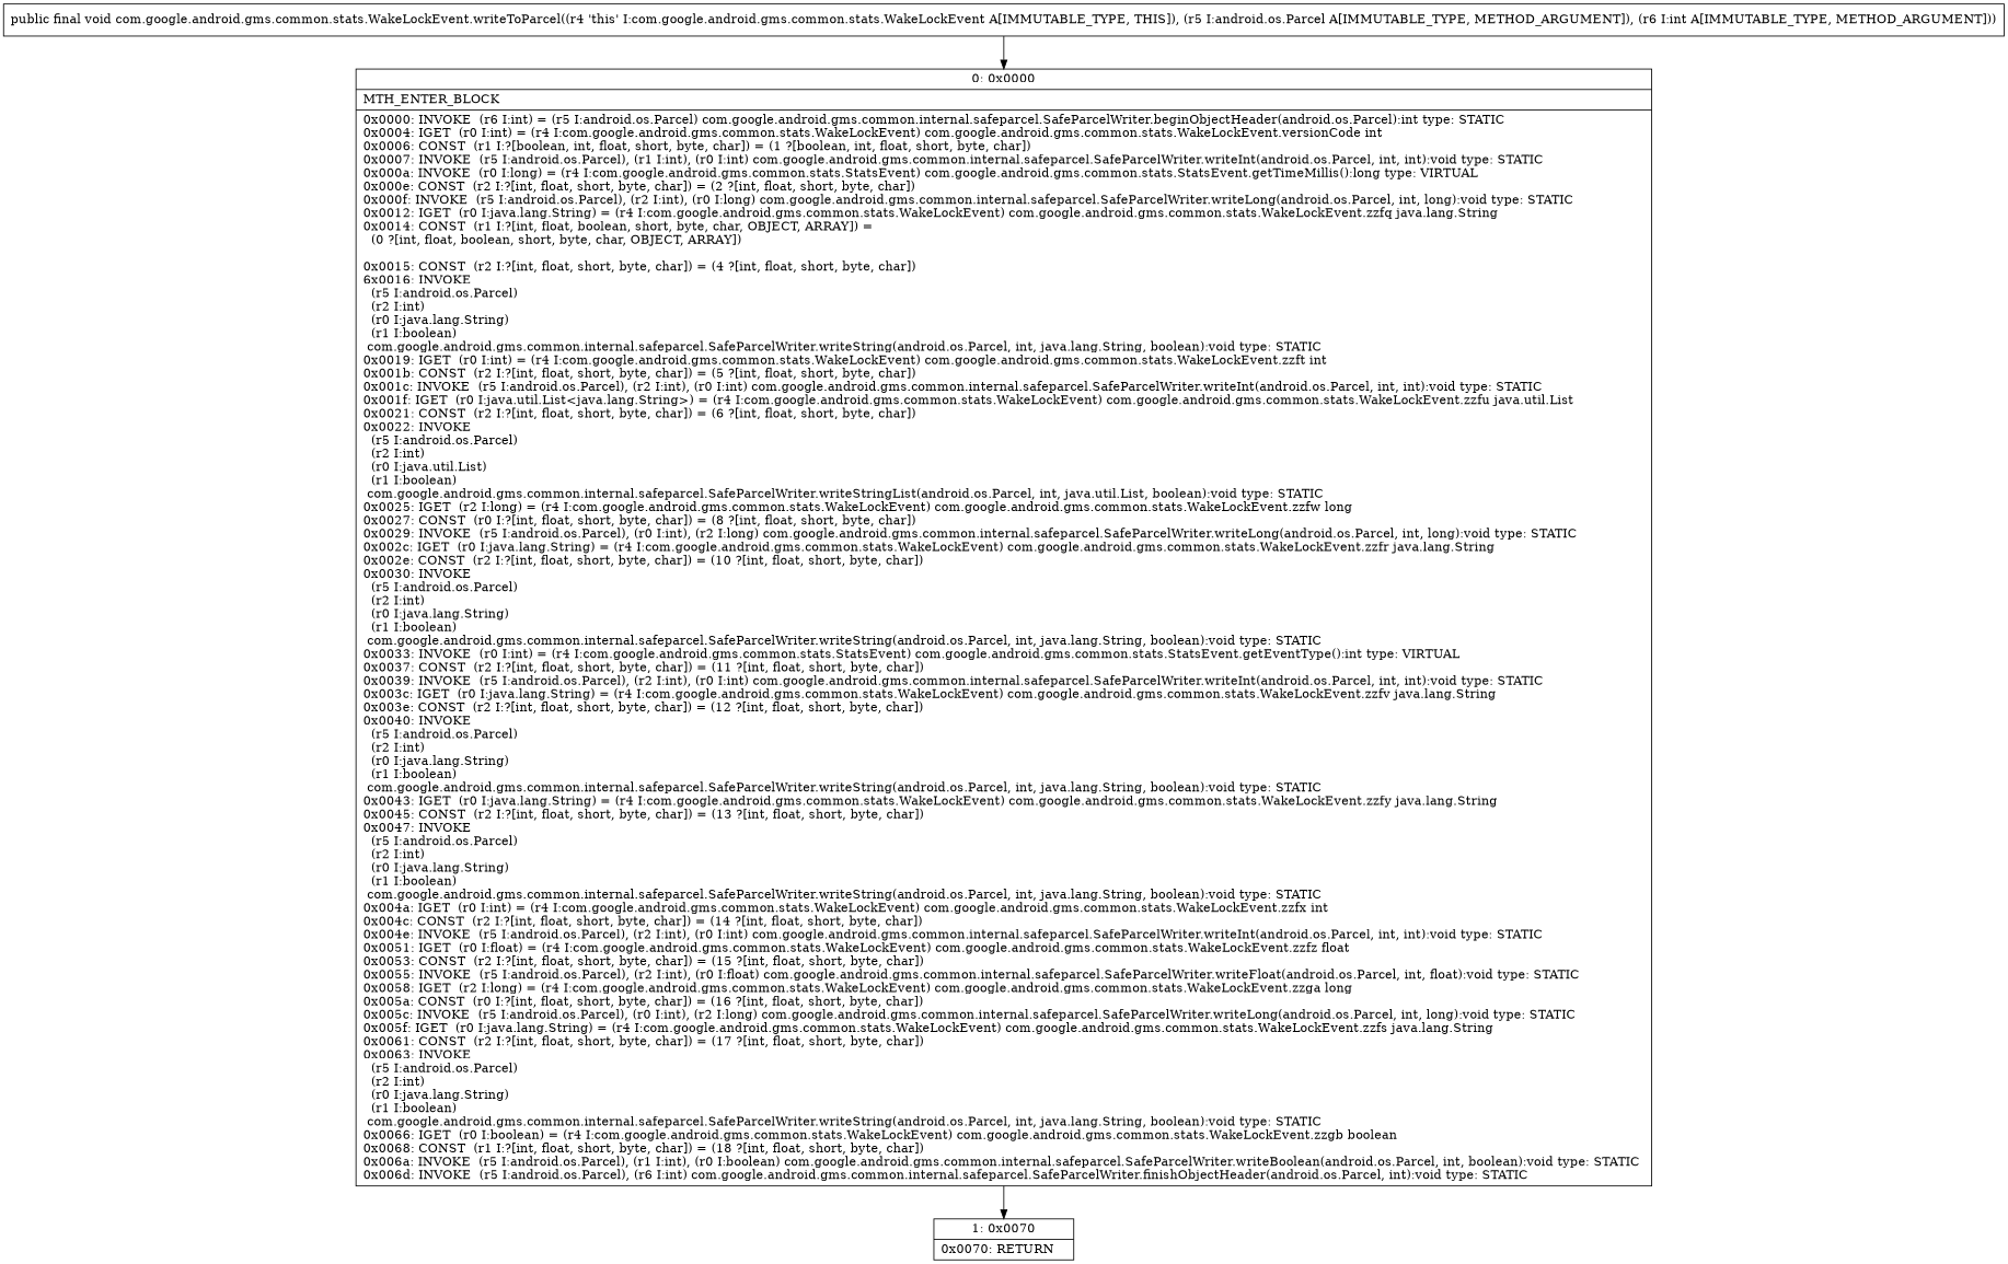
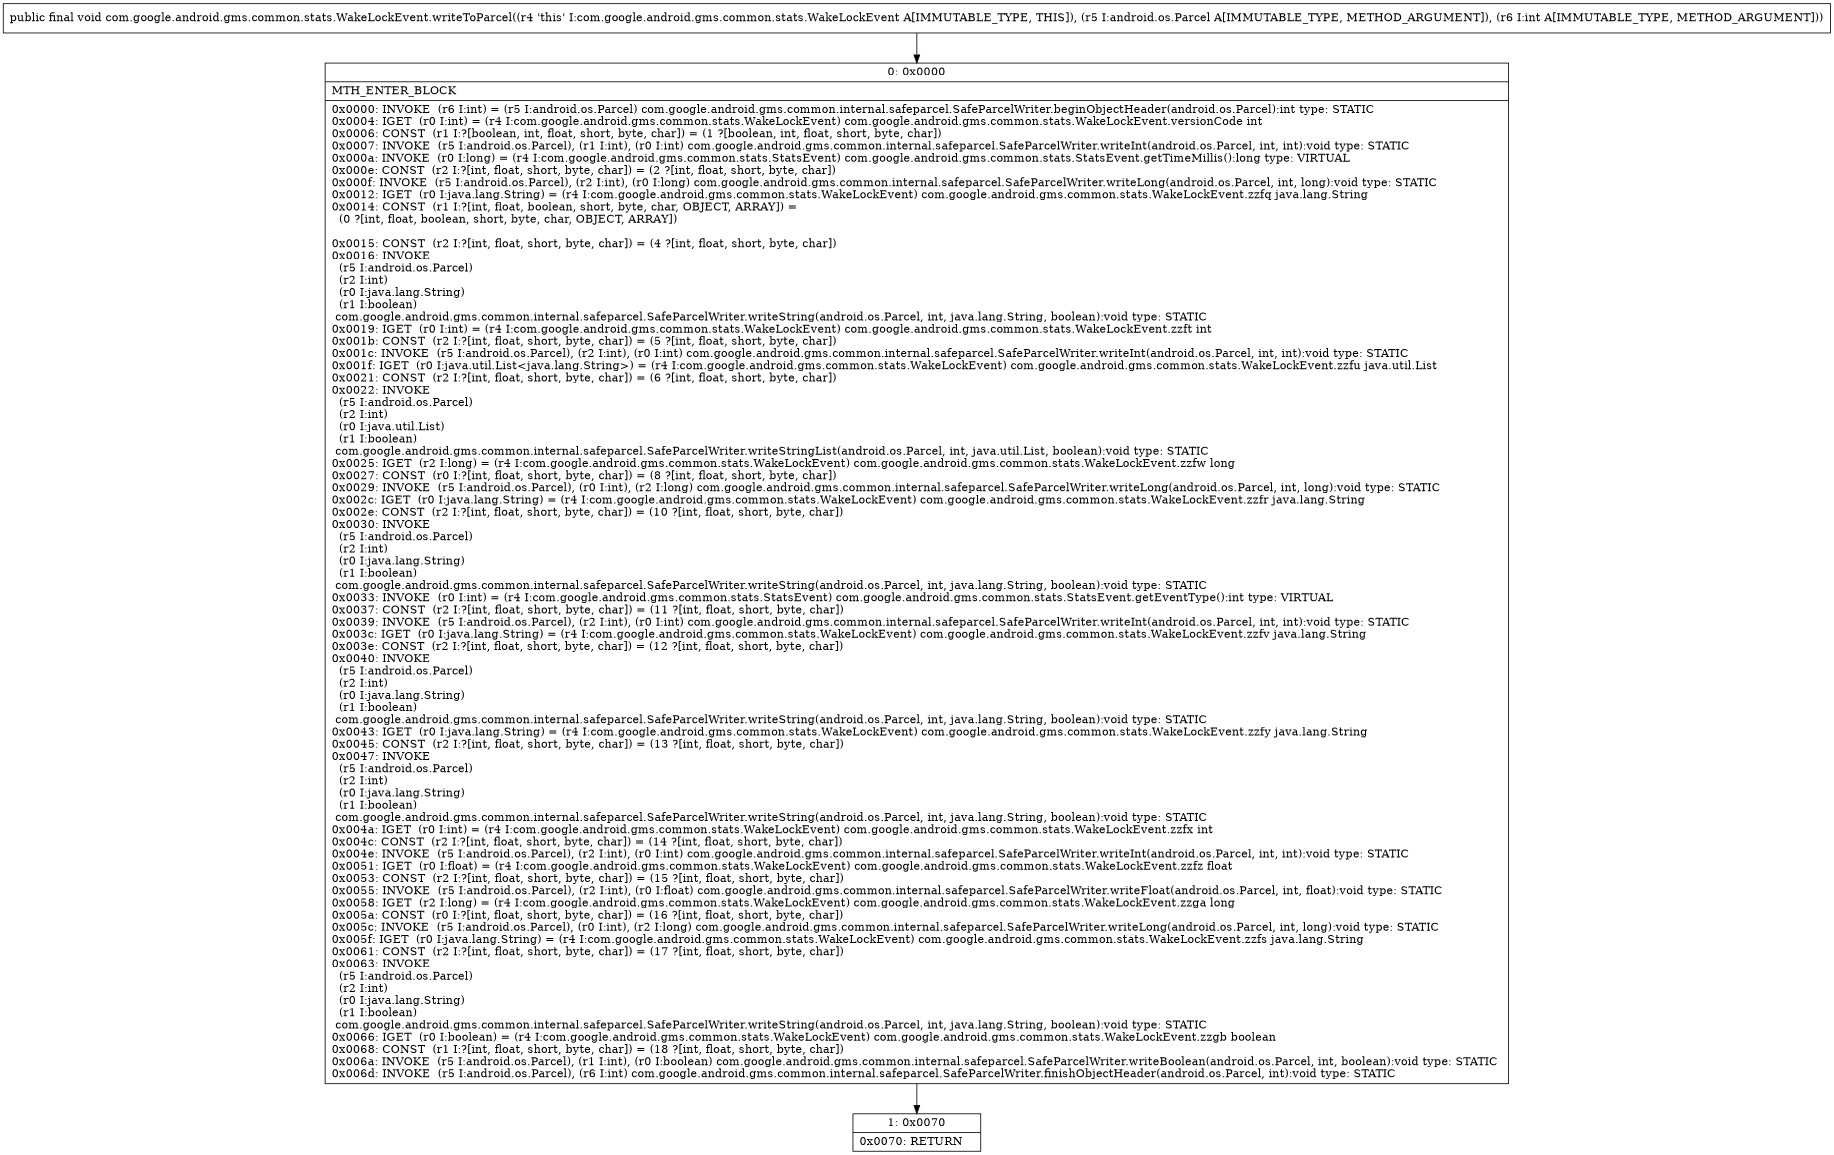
  digraph {
    node [shape=record]
-   n1 [label="{0\:\ 0x0000|MTH_ENTER_BLOCK\l|0x0000: INVOKE  (r6 I:int) = (r5 I:android.os.Parcel) com.google.android.gms.common.internal.safeparcel.SafeParcelWriter.beginObjectHeader(android.os.Parcel):int type: STATIC \l0x0004: IGET  (r0 I:int) = (r4 I:com.google.android.gms.common.stats.WakeLockEvent) com.google.android.gms.common.stats.WakeLockEvent.versionCode int \l0x0006: CONST  (r1 I:?[boolean, int, float, short, byte, char]) = (1 ?[boolean, int, float, short, byte, char]) \l0x0007: INVOKE  (r5 I:android.os.Parcel), (r1 I:int), (r0 I:int) com.google.android.gms.common.internal.safeparcel.SafeParcelWriter.writeInt(android.os.Parcel, int, int):void type: STATIC \l0x000a: INVOKE  (r0 I:long) = (r4 I:com.google.android.gms.common.stats.StatsEvent) com.google.android.gms.common.stats.StatsEvent.getTimeMillis():long type: VIRTUAL \l0x000e: CONST  (r2 I:?[int, float, short, byte, char]) = (2 ?[int, float, short, byte, char]) \l0x000f: INVOKE  (r5 I:android.os.Parcel), (r2 I:int), (r0 I:long) com.google.android.gms.common.internal.safeparcel.SafeParcelWriter.writeLong(android.os.Parcel, int, long):void type: STATIC \l0x0012: IGET  (r0 I:java.lang.String) = (r4 I:com.google.android.gms.common.stats.WakeLockEvent) com.google.android.gms.common.stats.WakeLockEvent.zzfq java.lang.String \l0x0014: CONST  (r1 I:?[int, float, boolean, short, byte, char, OBJECT, ARRAY]) = \l  (0 ?[int, float, boolean, short, byte, char, OBJECT, ARRAY])\l \l0x0015: CONST  (r2 I:?[int, float, short, byte, char]) = (4 ?[int, float, short, byte, char]) \l6x0016: INVOKE  \l  (r5 I:android.os.Parcel)\l  (r2 I:int)\l  (r0 I:java.lang.String)\l  (r1 I:boolean)\l com.google.android.gms.common.internal.safeparcel.SafeParcelWriter.writeString(android.os.Parcel, int, java.lang.String, boolean):void type: STATIC \l0x0019: IGET  (r0 I:int) = (r4 I:com.google.android.gms.common.stats.WakeLockEvent) com.google.android.gms.common.stats.WakeLockEvent.zzft int \l0x001b: CONST  (r2 I:?[int, float, short, byte, char]) = (5 ?[int, float, short, byte, char]) \l0x001c: INVOKE  (r5 I:android.os.Parcel), (r2 I:int), (r0 I:int) com.google.android.gms.common.internal.safeparcel.SafeParcelWriter.writeInt(android.os.Parcel, int, int):void type: STATIC \l0x001f: IGET  (r0 I:java.util.List\<java.lang.String\>) = (r4 I:com.google.android.gms.common.stats.WakeLockEvent) com.google.android.gms.common.stats.WakeLockEvent.zzfu java.util.List \l0x0021: CONST  (r2 I:?[int, float, short, byte, char]) = (6 ?[int, float, short, byte, char]) \l0x0022: INVOKE  \l  (r5 I:android.os.Parcel)\l  (r2 I:int)\l  (r0 I:java.util.List)\l  (r1 I:boolean)\l com.google.android.gms.common.internal.safeparcel.SafeParcelWriter.writeStringList(android.os.Parcel, int, java.util.List, boolean):void type: STATIC \l0x0025: IGET  (r2 I:long) = (r4 I:com.google.android.gms.common.stats.WakeLockEvent) com.google.android.gms.common.stats.WakeLockEvent.zzfw long \l0x0027: CONST  (r0 I:?[int, float, short, byte, char]) = (8 ?[int, float, short, byte, char]) \l0x0029: INVOKE  (r5 I:android.os.Parcel), (r0 I:int), (r2 I:long) com.google.android.gms.common.internal.safeparcel.SafeParcelWriter.writeLong(android.os.Parcel, int, long):void type: STATIC \l0x002c: IGET  (r0 I:java.lang.String) = (r4 I:com.google.android.gms.common.stats.WakeLockEvent) com.google.android.gms.common.stats.WakeLockEvent.zzfr java.lang.String \l0x002e: CONST  (r2 I:?[int, float, short, byte, char]) = (10 ?[int, float, short, byte, char]) \l0x0030: INVOKE  \l  (r5 I:android.os.Parcel)\l  (r2 I:int)\l  (r0 I:java.lang.String)\l  (r1 I:boolean)\l com.google.android.gms.common.internal.safeparcel.SafeParcelWriter.writeString(android.os.Parcel, int, java.lang.String, boolean):void type: STATIC \l0x0033: INVOKE  (r0 I:int) = (r4 I:com.google.android.gms.common.stats.StatsEvent) com.google.android.gms.common.stats.StatsEvent.getEventType():int type: VIRTUAL \l0x0037: CONST  (r2 I:?[int, float, short, byte, char]) = (11 ?[int, float, short, byte, char]) \l0x0039: INVOKE  (r5 I:android.os.Parcel), (r2 I:int), (r0 I:int) com.google.android.gms.common.internal.safeparcel.SafeParcelWriter.writeInt(android.os.Parcel, int, int):void type: STATIC \l0x003c: IGET  (r0 I:java.lang.String) = (r4 I:com.google.android.gms.common.stats.WakeLockEvent) com.google.android.gms.common.stats.WakeLockEvent.zzfv java.lang.String \l0x003e: CONST  (r2 I:?[int, float, short, byte, char]) = (12 ?[int, float, short, byte, char]) \l0x0040: INVOKE  \l  (r5 I:android.os.Parcel)\l  (r2 I:int)\l  (r0 I:java.lang.String)\l  (r1 I:boolean)\l com.google.android.gms.common.internal.safeparcel.SafeParcelWriter.writeString(android.os.Parcel, int, java.lang.String, boolean):void type: STATIC \l0x0043: IGET  (r0 I:java.lang.String) = (r4 I:com.google.android.gms.common.stats.WakeLockEvent) com.google.android.gms.common.stats.WakeLockEvent.zzfy java.lang.String \l0x0045: CONST  (r2 I:?[int, float, short, byte, char]) = (13 ?[int, float, short, byte, char]) \l0x0047: INVOKE  \l  (r5 I:android.os.Parcel)\l  (r2 I:int)\l  (r0 I:java.lang.String)\l  (r1 I:boolean)\l com.google.android.gms.common.internal.safeparcel.SafeParcelWriter.writeString(android.os.Parcel, int, java.lang.String, boolean):void type: STATIC \l0x004a: IGET  (r0 I:int) = (r4 I:com.google.android.gms.common.stats.WakeLockEvent) com.google.android.gms.common.stats.WakeLockEvent.zzfx int \l0x004c: CONST  (r2 I:?[int, float, short, byte, char]) = (14 ?[int, float, short, byte, char]) \l0x004e: INVOKE  (r5 I:android.os.Parcel), (r2 I:int), (r0 I:int) com.google.android.gms.common.internal.safeparcel.SafeParcelWriter.writeInt(android.os.Parcel, int, int):void type: STATIC \l0x0051: IGET  (r0 I:float) = (r4 I:com.google.android.gms.common.stats.WakeLockEvent) com.google.android.gms.common.stats.WakeLockEvent.zzfz float \l0x0053: CONST  (r2 I:?[int, float, short, byte, char]) = (15 ?[int, float, short, byte, char]) \l0x0055: INVOKE  (r5 I:android.os.Parcel), (r2 I:int), (r0 I:float) com.google.android.gms.common.internal.safeparcel.SafeParcelWriter.writeFloat(android.os.Parcel, int, float):void type: STATIC \l0x0058: IGET  (r2 I:long) = (r4 I:com.google.android.gms.common.stats.WakeLockEvent) com.google.android.gms.common.stats.WakeLockEvent.zzga long \l0x005a: CONST  (r0 I:?[int, float, short, byte, char]) = (16 ?[int, float, short, byte, char]) \l0x005c: INVOKE  (r5 I:android.os.Parcel), (r0 I:int), (r2 I:long) com.google.android.gms.common.internal.safeparcel.SafeParcelWriter.writeLong(android.os.Parcel, int, long):void type: STATIC \l0x005f: IGET  (r0 I:java.lang.String) = (r4 I:com.google.android.gms.common.stats.WakeLockEvent) com.google.android.gms.common.stats.WakeLockEvent.zzfs java.lang.String \l0x0061: CONST  (r2 I:?[int, float, short, byte, char]) = (17 ?[int, float, short, byte, char]) \l0x0063: INVOKE  \l  (r5 I:android.os.Parcel)\l  (r2 I:int)\l  (r0 I:java.lang.String)\l  (r1 I:boolean)\l com.google.android.gms.common.internal.safeparcel.SafeParcelWriter.writeString(android.os.Parcel, int, java.lang.String, boolean):void type: STATIC \l0x0066: IGET  (r0 I:boolean) = (r4 I:com.google.android.gms.common.stats.WakeLockEvent) com.google.android.gms.common.stats.WakeLockEvent.zzgb boolean \l0x0068: CONST  (r1 I:?[int, float, short, byte, char]) = (18 ?[int, float, short, byte, char]) \l0x006a: INVOKE  (r5 I:android.os.Parcel), (r1 I:int), (r0 I:boolean) com.google.android.gms.common.internal.safeparcel.SafeParcelWriter.writeBoolean(android.os.Parcel, int, boolean):void type: STATIC \l0x006d: INVOKE  (r5 I:android.os.Parcel), (r6 I:int) com.google.android.gms.common.internal.safeparcel.SafeParcelWriter.finishObjectHeader(android.os.Parcel, int):void type: STATIC \l}"]
+   n1 [label="{0\:\ 0x0000|MTH_ENTER_BLOCK\l|0x0000: INVOKE  (r6 I:int) = (r5 I:android.os.Parcel) com.google.android.gms.common.internal.safeparcel.SafeParcelWriter.beginObjectHeader(android.os.Parcel):int type: STATIC \l0x0004: IGET  (r0 I:int) = (r4 I:com.google.android.gms.common.stats.WakeLockEvent) com.google.android.gms.common.stats.WakeLockEvent.versionCode int \l0x0006: CONST  (r1 I:?[boolean, int, float, short, byte, char]) = (1 ?[boolean, int, float, short, byte, char]) \l0x0007: INVOKE  (r5 I:android.os.Parcel), (r1 I:int), (r0 I:int) com.google.android.gms.common.internal.safeparcel.SafeParcelWriter.writeInt(android.os.Parcel, int, int):void type: STATIC \l0x000a: INVOKE  (r0 I:long) = (r4 I:com.google.android.gms.common.stats.StatsEvent) com.google.android.gms.common.stats.StatsEvent.getTimeMillis():long type: VIRTUAL \l0x000e: CONST  (r2 I:?[int, float, short, byte, char]) = (2 ?[int, float, short, byte, char]) \l0x000f: INVOKE  (r5 I:android.os.Parcel), (r2 I:int), (r0 I:long) com.google.android.gms.common.internal.safeparcel.SafeParcelWriter.writeLong(android.os.Parcel, int, long):void type: STATIC \l0x0012: IGET  (r0 I:java.lang.String) = (r4 I:com.google.android.gms.common.stats.WakeLockEvent) com.google.android.gms.common.stats.WakeLockEvent.zzfq java.lang.String \l0x0014: CONST  (r1 I:?[int, float, boolean, short, byte, char, OBJECT, ARRAY]) = \l  (0 ?[int, float, boolean, short, byte, char, OBJECT, ARRAY])\l \l0x0015: CONST  (r2 I:?[int, float, short, byte, char]) = (4 ?[int, float, short, byte, char]) \l0x0016: INVOKE  \l  (r5 I:android.os.Parcel)\l  (r2 I:int)\l  (r0 I:java.lang.String)\l  (r1 I:boolean)\l com.google.android.gms.common.internal.safeparcel.SafeParcelWriter.writeString(android.os.Parcel, int, java.lang.String, boolean):void type: STATIC \l0x0019: IGET  (r0 I:int) = (r4 I:com.google.android.gms.common.stats.WakeLockEvent) com.google.android.gms.common.stats.WakeLockEvent.zzft int \l0x001b: CONST  (r2 I:?[int, float, short, byte, char]) = (5 ?[int, float, short, byte, char]) \l0x001c: INVOKE  (r5 I:android.os.Parcel), (r2 I:int), (r0 I:int) com.google.android.gms.common.internal.safeparcel.SafeParcelWriter.writeInt(android.os.Parcel, int, int):void type: STATIC \l0x001f: IGET  (r0 I:java.util.List\<java.lang.String\>) = (r4 I:com.google.android.gms.common.stats.WakeLockEvent) com.google.android.gms.common.stats.WakeLockEvent.zzfu java.util.List \l0x0021: CONST  (r2 I:?[int, float, short, byte, char]) = (6 ?[int, float, short, byte, char]) \l0x0022: INVOKE  \l  (r5 I:android.os.Parcel)\l  (r2 I:int)\l  (r0 I:java.util.List)\l  (r1 I:boolean)\l com.google.android.gms.common.internal.safeparcel.SafeParcelWriter.writeStringList(android.os.Parcel, int, java.util.List, boolean):void type: STATIC \l0x0025: IGET  (r2 I:long) = (r4 I:com.google.android.gms.common.stats.WakeLockEvent) com.google.android.gms.common.stats.WakeLockEvent.zzfw long \l0x0027: CONST  (r0 I:?[int, float, short, byte, char]) = (8 ?[int, float, short, byte, char]) \l0x0029: INVOKE  (r5 I:android.os.Parcel), (r0 I:int), (r2 I:long) com.google.android.gms.common.internal.safeparcel.SafeParcelWriter.writeLong(android.os.Parcel, int, long):void type: STATIC \l0x002c: IGET  (r0 I:java.lang.String) = (r4 I:com.google.android.gms.common.stats.WakeLockEvent) com.google.android.gms.common.stats.WakeLockEvent.zzfr java.lang.String \l0x002e: CONST  (r2 I:?[int, float, short, byte, char]) = (10 ?[int, float, short, byte, char]) \l0x0030: INVOKE  \l  (r5 I:android.os.Parcel)\l  (r2 I:int)\l  (r0 I:java.lang.String)\l  (r1 I:boolean)\l com.google.android.gms.common.internal.safeparcel.SafeParcelWriter.writeString(android.os.Parcel, int, java.lang.String, boolean):void type: STATIC \l0x0033: INVOKE  (r0 I:int) = (r4 I:com.google.android.gms.common.stats.StatsEvent) com.google.android.gms.common.stats.StatsEvent.getEventType():int type: VIRTUAL \l0x0037: CONST  (r2 I:?[int, float, short, byte, char]) = (11 ?[int, float, short, byte, char]) \l0x0039: INVOKE  (r5 I:android.os.Parcel), (r2 I:int), (r0 I:int) com.google.android.gms.common.internal.safeparcel.SafeParcelWriter.writeInt(android.os.Parcel, int, int):void type: STATIC \l0x003c: IGET  (r0 I:java.lang.String) = (r4 I:com.google.android.gms.common.stats.WakeLockEvent) com.google.android.gms.common.stats.WakeLockEvent.zzfv java.lang.String \l0x003e: CONST  (r2 I:?[int, float, short, byte, char]) = (12 ?[int, float, short, byte, char]) \l0x0040: INVOKE  \l  (r5 I:android.os.Parcel)\l  (r2 I:int)\l  (r0 I:java.lang.String)\l  (r1 I:boolean)\l com.google.android.gms.common.internal.safeparcel.SafeParcelWriter.writeString(android.os.Parcel, int, java.lang.String, boolean):void type: STATIC \l0x0043: IGET  (r0 I:java.lang.String) = (r4 I:com.google.android.gms.common.stats.WakeLockEvent) com.google.android.gms.common.stats.WakeLockEvent.zzfy java.lang.String \l0x0045: CONST  (r2 I:?[int, float, short, byte, char]) = (13 ?[int, float, short, byte, char]) \l0x0047: INVOKE  \l  (r5 I:android.os.Parcel)\l  (r2 I:int)\l  (r0 I:java.lang.String)\l  (r1 I:boolean)\l com.google.android.gms.common.internal.safeparcel.SafeParcelWriter.writeString(android.os.Parcel, int, java.lang.String, boolean):void type: STATIC \l0x004a: IGET  (r0 I:int) = (r4 I:com.google.android.gms.common.stats.WakeLockEvent) com.google.android.gms.common.stats.WakeLockEvent.zzfx int \l0x004c: CONST  (r2 I:?[int, float, short, byte, char]) = (14 ?[int, float, short, byte, char]) \l0x004e: INVOKE  (r5 I:android.os.Parcel), (r2 I:int), (r0 I:int) com.google.android.gms.common.internal.safeparcel.SafeParcelWriter.writeInt(android.os.Parcel, int, int):void type: STATIC \l0x0051: IGET  (r0 I:float) = (r4 I:com.google.android.gms.common.stats.WakeLockEvent) com.google.android.gms.common.stats.WakeLockEvent.zzfz float \l0x0053: CONST  (r2 I:?[int, float, short, byte, char]) = (15 ?[int, float, short, byte, char]) \l0x0055: INVOKE  (r5 I:android.os.Parcel), (r2 I:int), (r0 I:float) com.google.android.gms.common.internal.safeparcel.SafeParcelWriter.writeFloat(android.os.Parcel, int, float):void type: STATIC \l0x0058: IGET  (r2 I:long) = (r4 I:com.google.android.gms.common.stats.WakeLockEvent) com.google.android.gms.common.stats.WakeLockEvent.zzga long \l0x005a: CONST  (r0 I:?[int, float, short, byte, char]) = (16 ?[int, float, short, byte, char]) \l0x005c: INVOKE  (r5 I:android.os.Parcel), (r0 I:int), (r2 I:long) com.google.android.gms.common.internal.safeparcel.SafeParcelWriter.writeLong(android.os.Parcel, int, long):void type: STATIC \l0x005f: IGET  (r0 I:java.lang.String) = (r4 I:com.google.android.gms.common.stats.WakeLockEvent) com.google.android.gms.common.stats.WakeLockEvent.zzfs java.lang.String \l0x0061: CONST  (r2 I:?[int, float, short, byte, char]) = (17 ?[int, float, short, byte, char]) \l0x0063: INVOKE  \l  (r5 I:android.os.Parcel)\l  (r2 I:int)\l  (r0 I:java.lang.String)\l  (r1 I:boolean)\l com.google.android.gms.common.internal.safeparcel.SafeParcelWriter.writeString(android.os.Parcel, int, java.lang.String, boolean):void type: STATIC \l0x0066: IGET  (r0 I:boolean) = (r4 I:com.google.android.gms.common.stats.WakeLockEvent) com.google.android.gms.common.stats.WakeLockEvent.zzgb boolean \l0x0068: CONST  (r1 I:?[int, float, short, byte, char]) = (18 ?[int, float, short, byte, char]) \l0x006a: INVOKE  (r5 I:android.os.Parcel), (r1 I:int), (r0 I:boolean) com.google.android.gms.common.internal.safeparcel.SafeParcelWriter.writeBoolean(android.os.Parcel, int, boolean):void type: STATIC \l0x006d: INVOKE  (r5 I:android.os.Parcel), (r6 I:int) com.google.android.gms.common.internal.safeparcel.SafeParcelWriter.finishObjectHeader(android.os.Parcel, int):void type: STATIC \l}"]
    n2 [label="{1\:\ 0x0070|0x0070: RETURN   \l}"]
    n3 [label="{public final void com.google.android.gms.common.stats.WakeLockEvent.writeToParcel((r4 'this' I:com.google.android.gms.common.stats.WakeLockEvent A[IMMUTABLE_TYPE, THIS]), (r5 I:android.os.Parcel A[IMMUTABLE_TYPE, METHOD_ARGUMENT]), (r6 I:int A[IMMUTABLE_TYPE, METHOD_ARGUMENT])) }"]
    n1 -> n2
    n3 -> n1
  }
